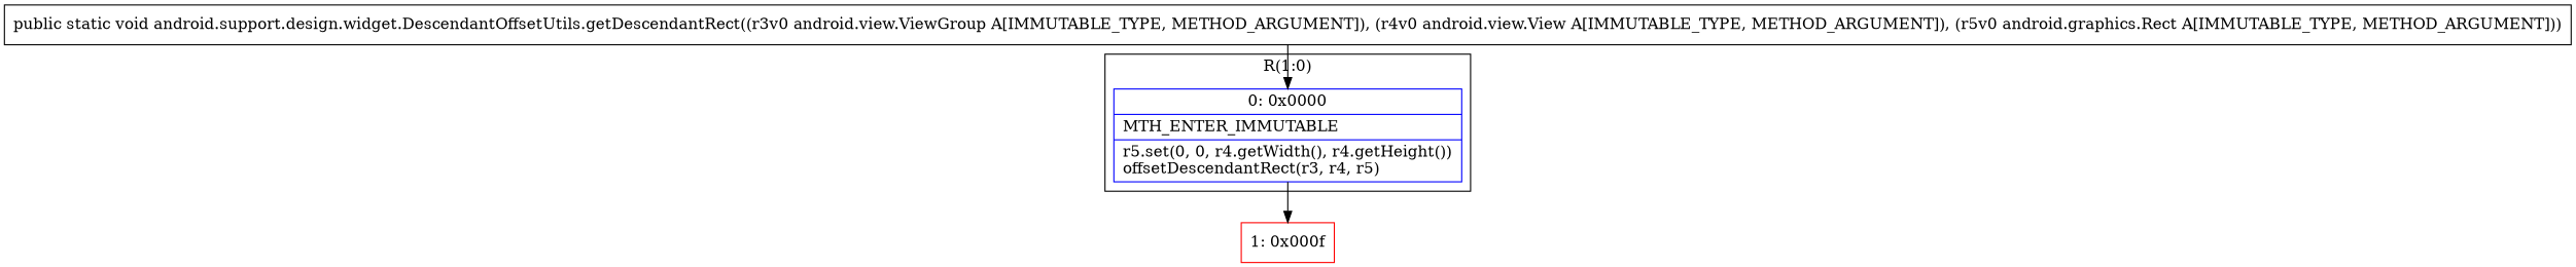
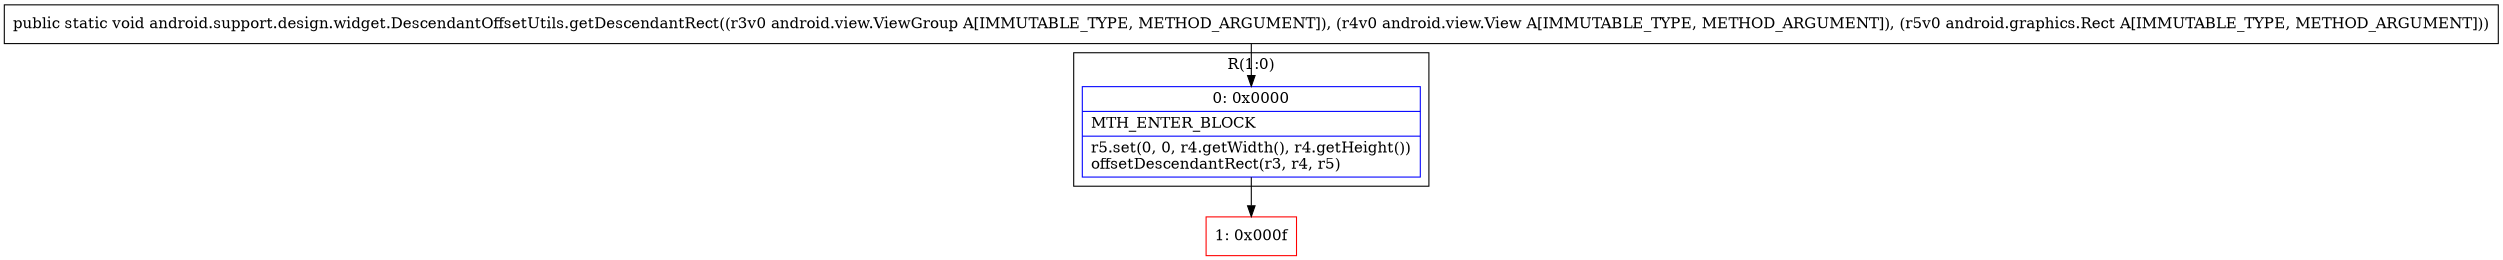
  digraph {
    node [shape=record]
-   n1 [color=blue label="{0\:\ 0x0000|MTH_ENTER_IMMUTABLE\l|r5.set(0, 0, r4.getWidth(), r4.getHeight())\loffsetDescendantRect(r3, r4, r5)\l}"]
+   n1 [color=blue label="{0\:\ 0x0000|MTH_ENTER_BLOCK\l|r5.set(0, 0, r4.getWidth(), r4.getHeight())\loffsetDescendantRect(r3, r4, r5)\l}"]
    n2 [color=red label="{1\:\ 0x000f}"]
    n3 [label="{public static void android.support.design.widget.DescendantOffsetUtils.getDescendantRect((r3v0 android.view.ViewGroup A[IMMUTABLE_TYPE, METHOD_ARGUMENT]), (r4v0 android.view.View A[IMMUTABLE_TYPE, METHOD_ARGUMENT]), (r5v0 android.graphics.Rect A[IMMUTABLE_TYPE, METHOD_ARGUMENT])) }"]
    subgraph cluster_1 {
      label="R(1:0)"
      n1
    }
    n1 -> n2
    n3 -> n1
  }
